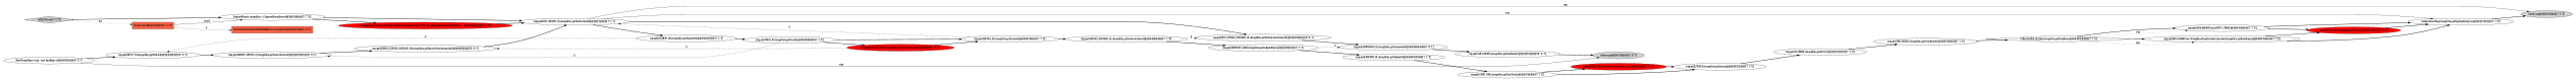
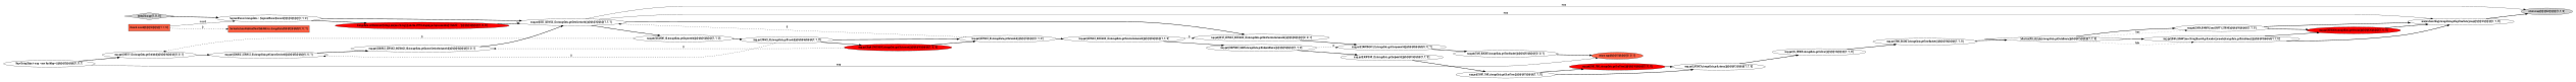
  digraph {
    fontname=Oswald
    rankdir=LR
    node [fillcolor=white fontname=Oswald shape=ellipse style=filled]
    edge [fontname=Oswald style=bold]
-   n1 [fillcolor=lightgray label="return map@@@11@@@['0', '0', '1']"]
+   n1 [fillcolor=tomato label="return map@@@11@@@['0', '0', '1']"]
    n2 [label="Map<String,Object> map = new HashMap<>()@@@3@@@['0', '0', '1']"]
    n3 [label="map.put(ENTITY_ID,storageData.getEntityId())@@@4@@@['0', '0', '1']"]
    n4 [label="map.put(SOURCE_SERVICE_ID,storageData.getSourceServiceId())@@@5@@@['0', '0', '1']"]
    n5 [label="map.put(COMPONENT_ID,storageData.getComponentId())@@@9@@@['0', '0', '1']"]
    n6 [label="map.put(TIME_BUCKET,storageData.getTimeBucket())@@@10@@@['0', '0', '1']"]
    n7 [fillcolor=red label="storageData.setStatement(Strings.join(new String((((edu.fdu.CPPDG.tinypdg.pe.ExpressionInfo@11b4cf5,\" - \"))@@@4@@@['1', '0', '0']"]
    n8 [label="map.put(DEST_SERVICE_ID,storageData.getDestServiceId())@@@7@@@['1', '1', '1']"]
    n9 [label="map.put(DEST_SERVICE_INSTANCE_ID,storageData.getDestServiceInstanceId())@@@8@@@['0', '0', '1']"]
    n10 [label="map.put(SEGMENT_ID,storageData.getSegmentId())@@@5@@@['1', '1', '0']"]
    n11 [label="analysisSearchTag(storageData.getTagsRawData(),map)@@@21@@@['1', '1', '0']"]
    n12 [fillcolor=lightgray label="return map@@@22@@@['1', '1', '0']"]
    n13 [label="map.put(IS_ERROR,storageData.getIsError())@@@13@@@['1', '1', '0']"]
    n14 [label="map.put(TIME_BUCKET,storageData.getTimeBucket())@@@14@@@['1', '1', '0']"]
    n15 [label="CollectionUtils.isEmpty(storageData.getDataBinary())@@@15@@@['1', '1', '0']" shape=diamond]
    n16 [label="map.put(SOURCE_SERVICE_INSTANCE_ID,storageData.getSourceServiceInstanceId())@@@6@@@['0', '0', '1']"]
    n17 [label="map.put(ENDPOINT_NAME,storageData.getEndpointName())@@@9@@@['1', '1', '0']"]
    n18 [label="map.put(ENDPOINT_ID,storageData.getEndpointId())@@@10@@@['1', '1', '0']"]
    n19 [label="map.put(START_TIME,storageData.getStartTime())@@@11@@@['1', '1', '0']"]
    n20 [fillcolor=tomato label="Record record@@@2@@@['1', '1', '0']" shape=box]
    n21 [fillcolor=tomato label="ServiceInstanceRelationClientSideMetrics storageData@@@2@@@['0', '0', '1']" shape=box]
    n22 [label="SegmentRecord storageData = (SegmentRecord)record@@@3@@@['1', '1', '0']"]
    n23 [label="map.put(SERVICE_ID,storageData.getServiceId())@@@7@@@['1', '1', '0']"]
    n24 [label="map.put(SERVICE_INSTANCE_ID,storageData.getServiceInstanceId())@@@8@@@['1', '1', '0']"]
    n25 [label="map.put(DATA_BINARY,new String(Base64.getEncoder().encode(storageData.getDataBinary())))@@@19@@@['1', '1', '0']"]
    n26 [label="map.put(DATA_BINARY,Const.EMPTY_STRING)@@@16@@@['1', '1', '0']"]
    n27 [label="map.put(TRACE_ID,storageData.getTraceId())@@@6@@@['1', '1', '0']"]
    n28 [fillcolor=red label="map.put(TopN.STATEMENT,storageData.getStatement())@@@10@@@['1', '0', '0']"]
    n29 [fillcolor=lightgray label="entity2Storage['1', '0', '0']" shape=diamond]
    n30 [label="map.put(LATENCY,storageData.getLatency())@@@12@@@['1', '1', '0']"]
    n31 [fillcolor=red label="map.put(END_TIME,storageData.getEndTime())@@@16@@@['1', '0', '0']"]
    n32 [fillcolor=red label="map.put(VERSION,storageData.getVersion())@@@26@@@['1', '0', '0']"]
    n2 -> n1 [label=map style=solid]
    n2 -> n3
    n3 -> n4
    n4 -> n16
    n5 -> n6
    n6 -> n1
    n7 -> n8
    n8 -> n9
    n8 -> n10
    n8 -> n11 [label=map style=solid]
    n8 -> n12 [label=map style=solid]
    n9 -> n5
    n10 -> n3 [label=0 style=dashed]
    n10 -> n27
    n11 -> n12
    n13 -> n14
    n14 -> n15
    n15 -> n25 [label=false style=dotted]
    n15 -> n25
    n15 -> n26 [label=true style=dotted]
    n15 -> n26
    n16 -> n8
    n17 -> n5 [label=0 style=dashed]
    n17 -> n18
    n18 -> n19
    n19 -> n30
    n19 -> n31
    n20 -> n21 [label=0 style=dashed]
    n20 -> n22 [label=record style=solid]
    n22 -> n7
    n22 -> n8
    n23 -> n8 [label=0 style=dashed]
    n23 -> n24
    n24 -> n9 [label=0 style=dashed]
    n24 -> n17
    n25 -> n11
    n25 -> n32
    n26 -> n11
    n26 -> n32
    n27 -> n4 [label=0 style=dashed]
    n27 -> n23
    n27 -> n28
    n28 -> n16 [label=0 style=dashed]
    n28 -> n23
-   n29 -> n20 [label=true style=dotted]
    n29 -> n22
    n30 -> n13
    n31 -> n30
    n32 -> n11
  }
